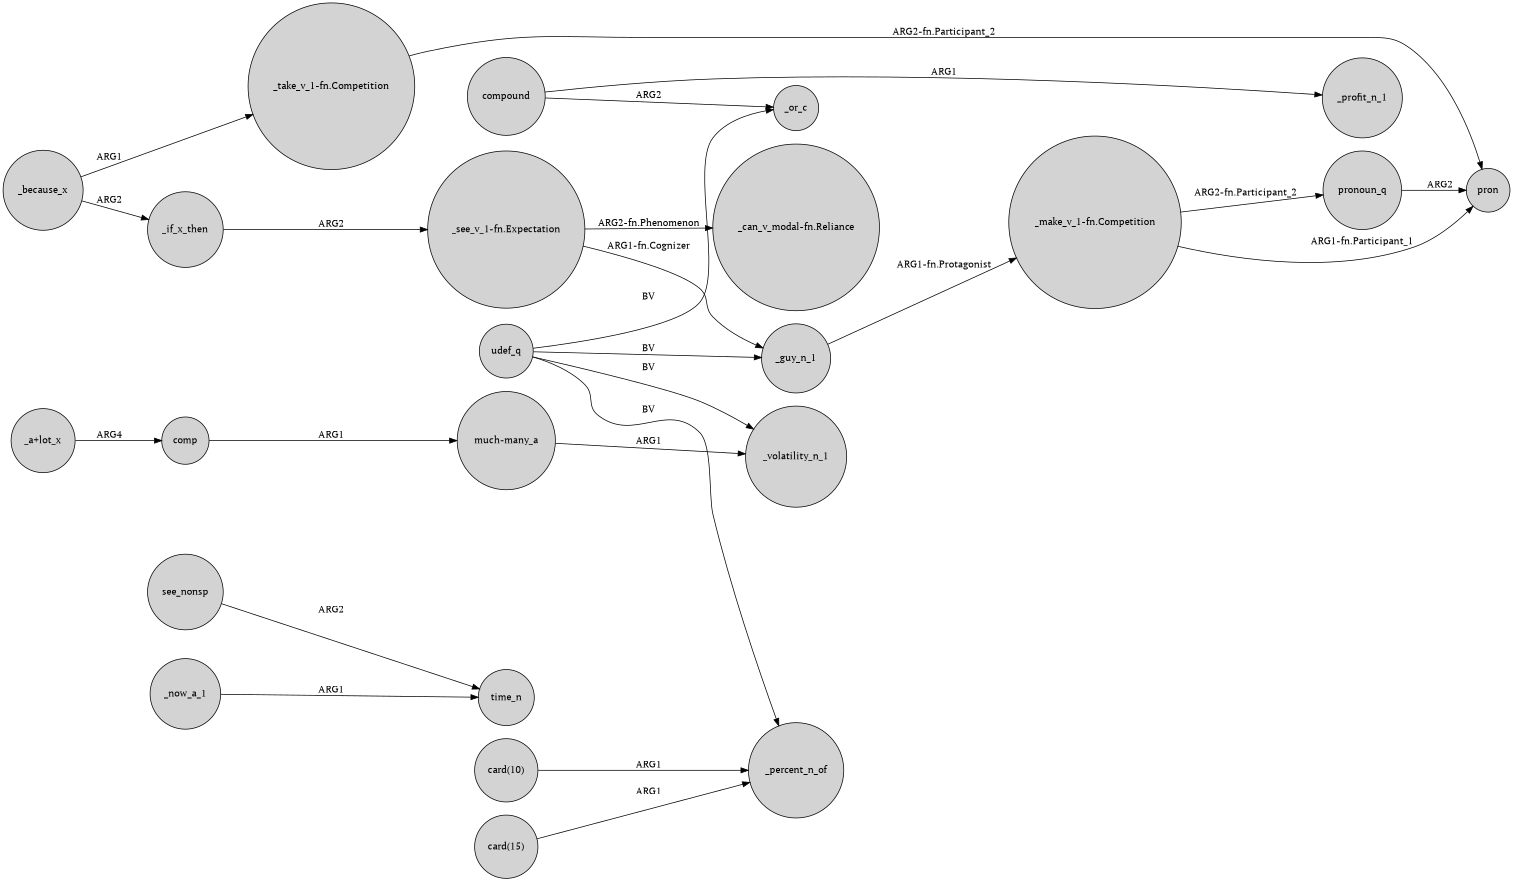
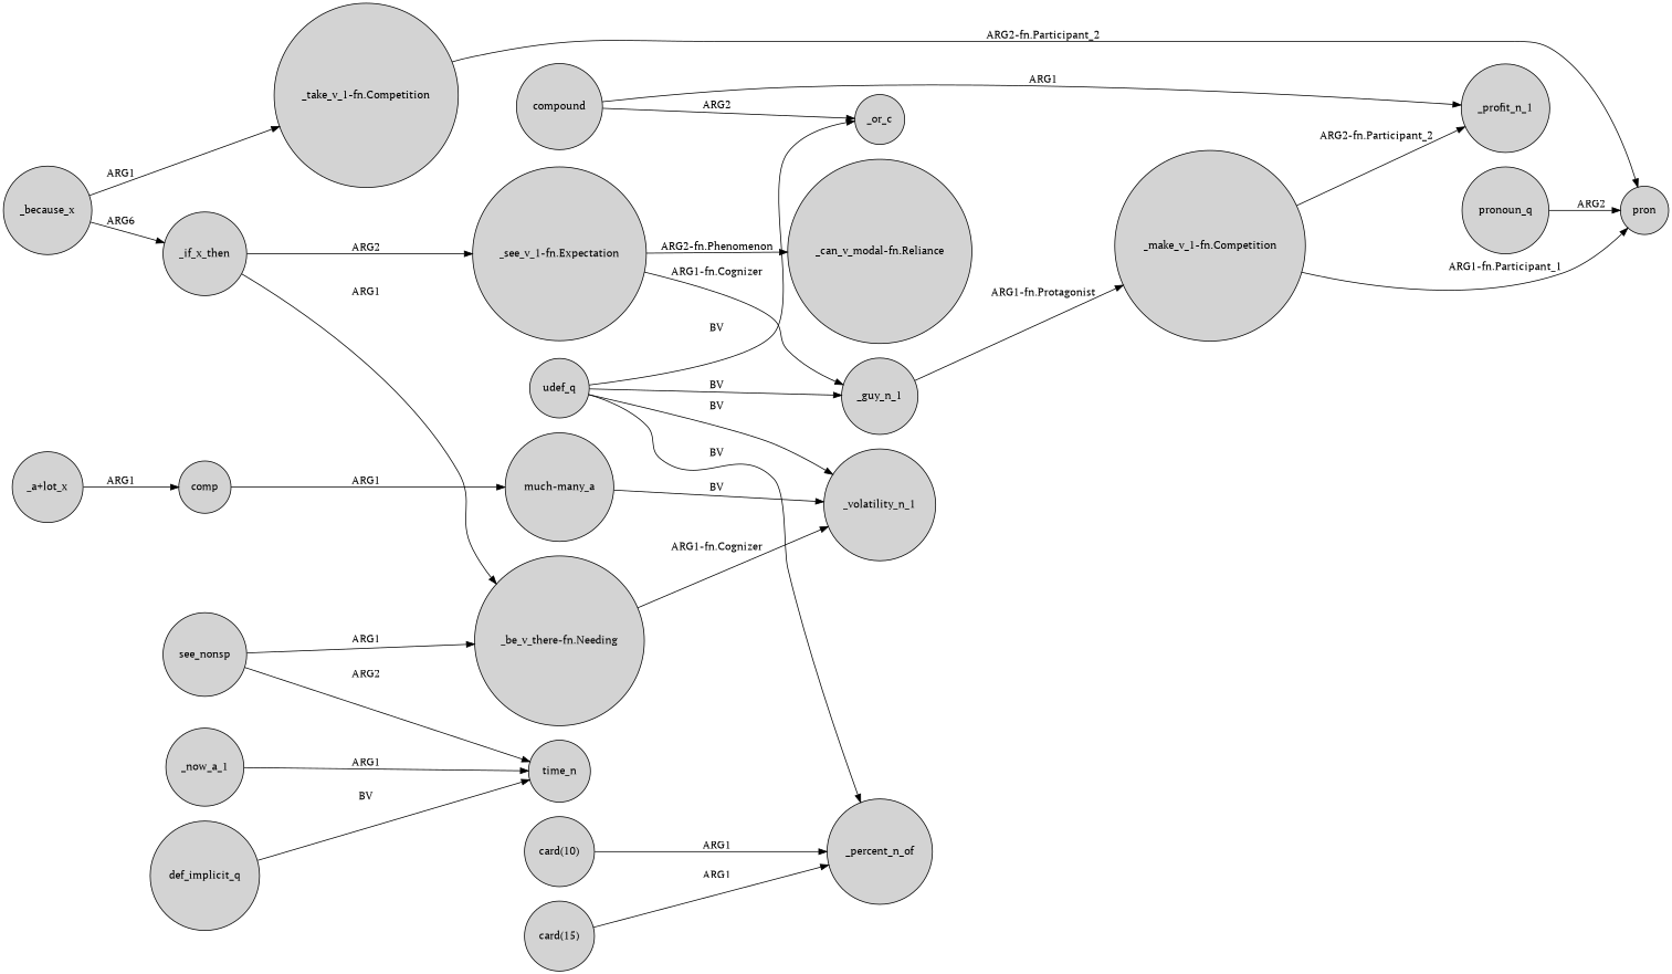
  digraph {
    fontname="PT Serif"
    rankdir=LR
    node [fontname="PT Serif" shape=circle style=filled]
    edge [fontname="PT Serif"]
    udef_q
    _guy_n_1
    _volatility_n_1
    _or_c
    _percent_n_of
    "_make_v_1-fn.Competition"
    "_see_v_1-fn.Expectation"
    "_can_v_modal-fn.Reliance"
    _profit_n_1
    pron
+   "_be_v_there-fn.Needing"
    _because_x
    "_take_v_1-fn.Competition"
    _if_x_then
    "_a+lot_x"
    comp
    "much-many_a"
    compound
    _now_a_1
    time_n
    pronoun_q
    "card(10)"
    "card(15)"
    n24 [label=see_nonsp]
+   def_implicit_q
    udef_q -> _guy_n_1 [label=BV]
    udef_q -> _volatility_n_1 [label=BV]
    udef_q -> _or_c [label=BV]
    udef_q -> _percent_n_of [label=BV]
    _guy_n_1 -> "_make_v_1-fn.Competition" [label="ARG1-fn.Protagonist"]
-   "_make_v_1-fn.Competition" -> pronoun_q [label="ARG2-fn.Participant_2"]
+   "_make_v_1-fn.Competition" -> _profit_n_1 [label="ARG2-fn.Participant_2"]
    "_make_v_1-fn.Competition" -> pron [label="ARG1-fn.Participant_1"]
    "_see_v_1-fn.Expectation" -> _guy_n_1 [label="ARG1-fn.Cognizer"]
    "_see_v_1-fn.Expectation" -> "_can_v_modal-fn.Reliance" [label="ARG2-fn.Phenomenon"]
+   "_be_v_there-fn.Needing" -> _volatility_n_1 [label="ARG1-fn.Cognizer"]
    _because_x -> "_take_v_1-fn.Competition" [label=ARG1]
-   _because_x -> _if_x_then [label=ARG2]
+   _because_x -> _if_x_then [label=ARG6]
    "_take_v_1-fn.Competition" -> pron [label="ARG2-fn.Participant_2"]
    _if_x_then -> "_see_v_1-fn.Expectation" [label=ARG2]
-   "_a+lot_x" -> comp [label=ARG4]
+   _if_x_then -> "_be_v_there-fn.Needing" [label=ARG1]
+   "_a+lot_x" -> comp [label=ARG1]
    comp -> "much-many_a" [label=ARG1]
-   "much-many_a" -> _volatility_n_1 [label=ARG1]
+   "much-many_a" -> _volatility_n_1 [label=BV]
    compound -> _or_c [label=ARG2]
    compound -> _profit_n_1 [label=ARG1]
    _now_a_1 -> time_n [label=ARG1]
    pronoun_q -> pron [label=ARG2]
    "card(10)" -> _percent_n_of [label=ARG1]
    "card(15)" -> _percent_n_of [label=ARG1]
+   n24 -> "_be_v_there-fn.Needing" [label=ARG1]
    n24 -> time_n [label=ARG2]
+   def_implicit_q -> time_n [label=BV]
  }
